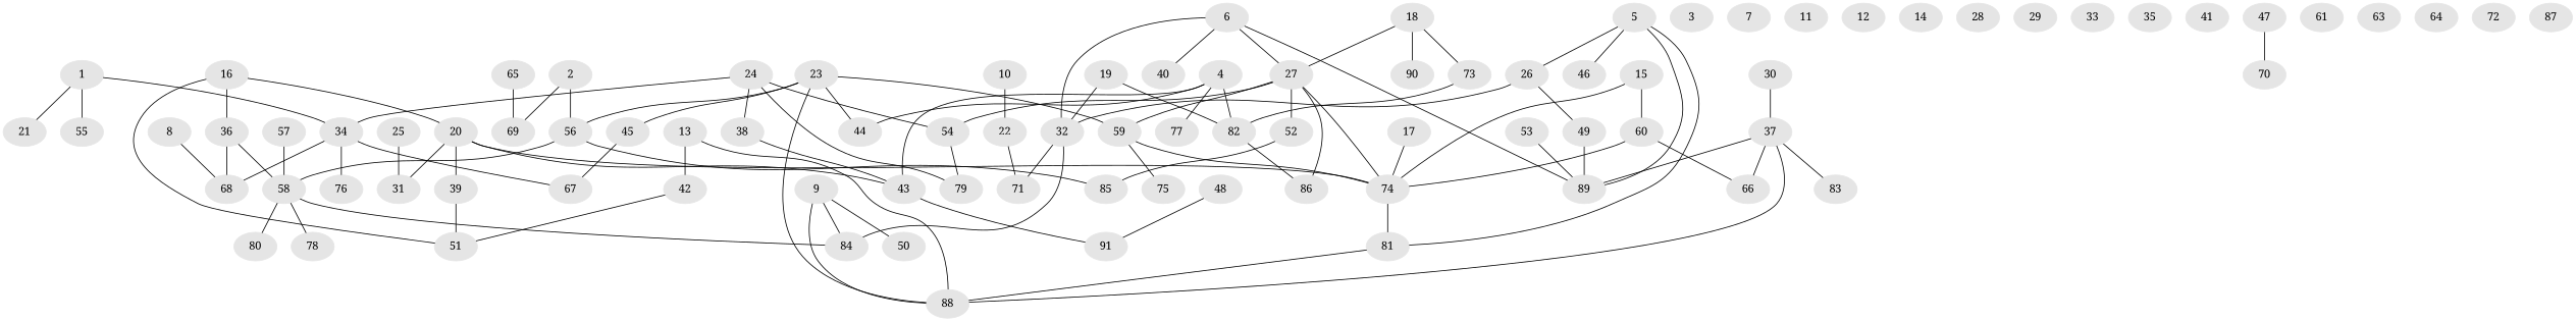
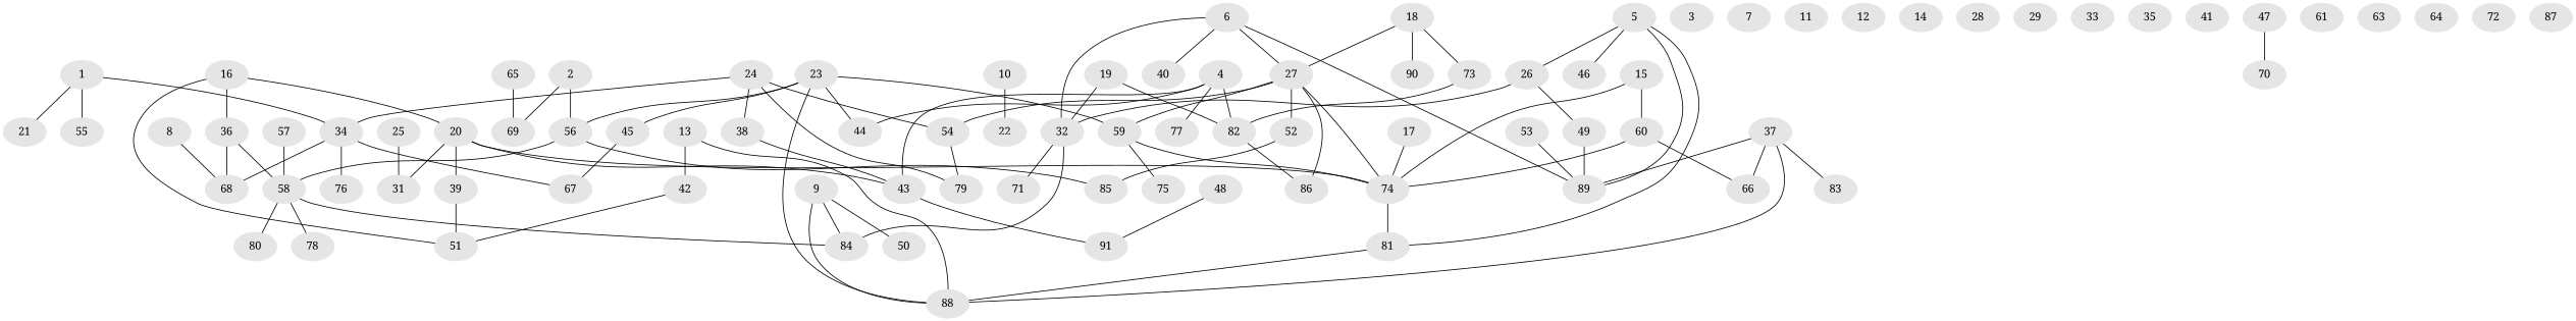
  graph {
    fontname="Noto Serif"
    node [color=gray90 fontname="Noto Serif" style=filled]
    edge [fontname="Noto Serif"]
    1
    21
    34
    55
    68
    67
    76
    2
    56
    69
    58
    85
    3
    4
    43
    44
    77
    82
    91
    86
    5
    26
    46
    89
    81
    32
    49
    6
    27
    40
    74
    59
    54
    52
    84
    71
    7
    8
    9
    50
    88
    10
    22
    16
    20
    36
    51
    11
    12
    13
    42
    14
    15
    60
    66
    31
    39
    17
    18
    73
    90
    19
    23
    45
    75
    24
    38
    79
    25
    28
    29
-   30
    37
    83
    33
    35
    78
    80
    41
    47
    70
    48
    53
    57
    61
    63
    64
    65
    72
    87
    1 -- 21
    1 -- 34
    1 -- 55
    34 -- 68
    34 -- 67
    34 -- 76
    2 -- 56
    2 -- 69
    56 -- 58
    56 -- 85
    58 -- 84
    58 -- 78
    58 -- 80
    4 -- 43
    4 -- 44
    4 -- 77
    4 -- 82
    43 -- 91
    82 -- 86
    5 -- 26
    5 -- 46
    5 -- 89
    5 -- 81
    26 -- 32
    26 -- 49
    81 -- 88
    32 -- 84
    32 -- 71
    49 -- 89
    6 -- 89
    6 -- 32
    6 -- 27
    6 -- 40
    27 -- 86
    27 -- 74
    27 -- 59
    27 -- 54
    27 -- 52
    74 -- 81
    59 -- 74
    59 -- 75
    54 -- 79
    52 -- 85
    8 -- 68
    9 -- 84
    9 -- 50
    9 -- 88
    10 -- 22
-   22 -- 71
    16 -- 20
    16 -- 36
    16 -- 51
    20 -- 43
    20 -- 74
    20 -- 31
    20 -- 39
    36 -- 68
    36 -- 58
    13 -- 88
    13 -- 42
    42 -- 51
    15 -- 74
    15 -- 60
    60 -- 74
    60 -- 66
    39 -- 51
    17 -- 74
    18 -- 27
    18 -- 73
    18 -- 90
    73 -- 82
    19 -- 82
    19 -- 32
    23 -- 56
    23 -- 44
    23 -- 59
    23 -- 88
    23 -- 45
    45 -- 67
    24 -- 34
    24 -- 54
    24 -- 38
    24 -- 79
    38 -- 43
    25 -- 31
-   30 -- 37
    37 -- 89
    37 -- 88
    37 -- 66
    37 -- 83
    47 -- 70
    48 -- 91
    53 -- 89
    57 -- 58
    65 -- 69
  }
